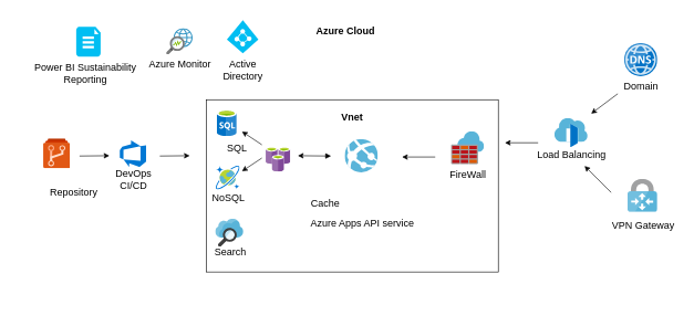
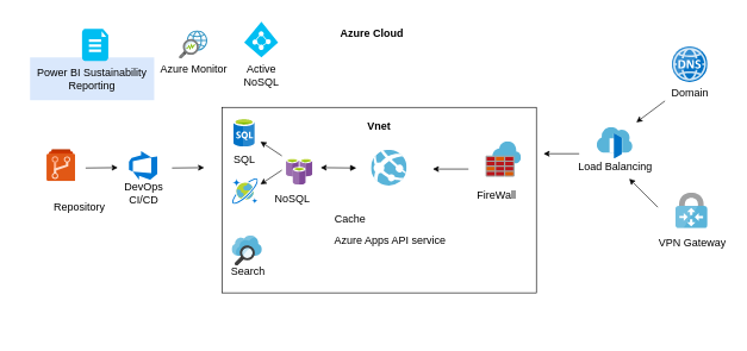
  <mxCell id="0" />
  <mxCell id="1" parent="0" />
  <mxCell id="2" value="&lt;h1 style=&quot;font-size: 15px&quot;&gt;Azure Cloud&lt;/h1&gt;" style="rounded=0;whiteSpace=wrap;html=1;fontSize=15;verticalAlign=top;strokeColor=none;fillColor=none;" vertex="1" parent="1"><mxGeometry x="20" y="20" width="1000" height="450" as="geometry" /></mxCell>
  <mxCell id="3" value="&lt;h1 style=&quot;font-size: 15px&quot;&gt;Vnet&lt;/h1&gt;" style="rounded=0;whiteSpace=wrap;html=1;fontSize=15;verticalAlign=top;fillColor=none;" vertex="1" parent="1"><mxGeometry x="310" y="150" width="440" height="260" as="geometry" /></mxCell>
  <mxCell id="4" value="" style="aspect=fixed;html=1;points=[];align=center;image;fontSize=12;image=img/lib/mscae/Azure_Repos.svg;" vertex="1" parent="1"><mxGeometry x="64.75" y="209" width="40.5" height="45" as="geometry" /></mxCell>
  <mxCell id="5" value="" style="aspect=fixed;html=1;points=[];align=center;image;fontSize=12;image=img/lib/mscae/Front_Doors.svg;" vertex="1" parent="1"><mxGeometry x="835" y="178" width="50" height="44" as="geometry" /></mxCell>
  <mxCell id="6" value="" style="aspect=fixed;html=1;points=[];align=center;image;fontSize=12;image=img/lib/mscae/DNS.svg;" vertex="1" parent="1"><mxGeometry x="940" y="65" width="50" height="50" as="geometry" /></mxCell>
  <mxCell id="7" value="" style="aspect=fixed;html=1;points=[];align=center;image;fontSize=12;image=img/lib/mscae/Network_watcher.svg;" vertex="1" parent="1"><mxGeometry x="250" y="42.5" width="40" height="40" as="geometry" /></mxCell>
  <mxCell id="8" value="" style="aspect=fixed;html=1;points=[];align=center;image;fontSize=12;image=img/lib/mscae/Azure_DevOps.svg;" vertex="1" parent="1"><mxGeometry y="212" width="40" height="40" as="geometry" x="180" /></mxCell>
  <mxCell id="9" value="" style="aspect=fixed;html=1;points=[];align=center;image;fontSize=12;image=img/lib/mscae/Azure_Firewall.svg;" vertex="1" parent="1"><mxGeometry x="679" y="198" width="50" height="50" as="geometry" /></mxCell>
  <mxCell id="10" value="" style="aspect=fixed;html=1;points=[];align=center;image;fontSize=12;image=img/lib/mscae/CosmosDB.svg;" vertex="1" parent="1"><mxGeometry x="324.75" y="250" width="36" height="36" as="geometry" /></mxCell>
  <mxCell id="11" value="" style="aspect=fixed;html=1;points=[];align=center;image;fontSize=12;image=img/lib/mscae/SQL_Database_generic.svg;" vertex="1" parent="1"><mxGeometry x="326.25" y="166" width="30" height="39.48" as="geometry" /></mxCell>
  <mxCell id="12" value="" style="aspect=fixed;html=1;points=[];align=center;image;fontSize=12;image=img/lib/mscae/App_Services.svg;" vertex="1" parent="1"><mxGeometry x="519" y="210" width="50" height="50" as="geometry" /></mxCell>
  <mxCell id="13" value="Azure Apps API service" style="text;html=1;align=center;verticalAlign=middle;resizable=0;points=[];autosize=1;fontSize=15;" vertex="1" parent="1"><mxGeometry x="460" y="326" width="170" height="20" as="geometry" /></mxCell>
- <mxCell id="14" value="FireWall" style="text;html=1;align=center;verticalAlign=middle;resizable=0;points=[];autosize=1;fontSize=15;" vertex="1" parent="1"><mxGeometry x="669" y="252" width="70" height="20" as="geometry" /></mxCell>
+ <mxCell id="14" value="FireWall" style="text;html=1;align=center;verticalAlign=middle;resizable=0;points=[];autosize=1;fontSize=15;" vertex="1" parent="1"><mxGeometry x="659" y="262" width="70" height="20" as="geometry" /></mxCell>
  <mxCell id="15" value="Domain" style="text;html=1;align=center;verticalAlign=middle;resizable=0;points=[];autosize=1;fontSize=15;" vertex="1" parent="1"><mxGeometry x="930" y="119" width="70" height="20" as="geometry" /></mxCell>
  <mxCell id="16" value="Load Balancing" style="text;html=1;align=center;verticalAlign=middle;resizable=0;points=[];autosize=1;fontSize=15;" vertex="1" parent="1"><mxGeometry x="800" y="222" width="120" height="20" as="geometry" /></mxCell>
  <mxCell id="17" value="" style="aspect=fixed;html=1;points=[];align=center;image;fontSize=12;image=img/lib/mscae/VPN_Gateway.svg;" vertex="1" parent="1"><mxGeometry x="945" y="270" width="45" height="50" as="geometry" /></mxCell>
  <mxCell id="18" value="VPN Gateway" style="text;html=1;align=center;verticalAlign=middle;resizable=0;points=[];autosize=1;fontSize=15;" vertex="1" parent="1"><mxGeometry x="912.5" y="330" width="110" height="20" as="geometry" /></mxCell>
  <mxCell id="19" value="" style="endArrow=classic;html=1;fontSize=15;" edge="1" parent="1"><mxGeometry width="50" height="50" relative="1" as="geometry"><mxPoint x="930" y="141" as="sourcePoint" /><mxPoint x="890" y="171" as="targetPoint" /></mxGeometry></mxCell>
  <mxCell id="20" value="" style="endArrow=classic;html=1;fontSize=15;" edge="1" parent="1"><mxGeometry width="50" height="50" relative="1" as="geometry"><mxPoint x="920" y="290" as="sourcePoint" /><mxPoint x="880" y="250" as="targetPoint" /></mxGeometry></mxCell>
  <mxCell id="21" value="" style="endArrow=classic;html=1;fontSize=15;" edge="1" parent="1"><mxGeometry width="50" height="50" relative="1" as="geometry"><mxPoint x="810" y="215" as="sourcePoint" /><mxPoint x="760" y="215" as="targetPoint" /></mxGeometry></mxCell>
  <mxCell id="22" value="" style="endArrow=classic;html=1;fontSize=15;" edge="1" parent="1"><mxGeometry width="50" height="50" relative="1" as="geometry"><mxPoint x="655" y="236.5" as="sourcePoint" /><mxPoint x="605" y="236.5" as="targetPoint" /></mxGeometry></mxCell>
  <mxCell id="23" value="Azure Monitor" style="text;html=1;align=center;verticalAlign=middle;resizable=0;points=[];autosize=1;fontSize=15;" vertex="1" parent="1"><mxGeometry x="215" y="85" width="110" height="20" as="geometry" /></mxCell>
  <mxCell id="24" value="" style="verticalLabelPosition=bottom;html=1;verticalAlign=top;align=center;strokeColor=none;fillColor=#00BEF2;shape=mxgraph.azure.azure_active_directory;fontSize=15;" vertex="1" parent="1"><mxGeometry x="341" y="30" width="47.5" height="50" as="geometry" /></mxCell>
- <mxCell id="25" value="Active &lt;br&gt;Directory" style="text;html=1;align=center;verticalAlign=middle;resizable=0;points=[];autosize=1;fontSize=15;" vertex="1" parent="1"><mxGeometry x="324.75" y="85" width="80" height="40" as="geometry" /></mxCell>
+ <mxCell id="25" value="Active &lt;br&gt;NoSQL" style="text;html=1;align=center;verticalAlign=middle;resizable=0;points=[];autosize=1;fontSize=15;" vertex="1" parent="1"><mxGeometry x="324.75" y="85" width="80" height="40" as="geometry" /></mxCell>
  <mxCell id="26" value="" style="endArrow=classic;html=1;fontSize=15;startArrow=block;startFill=1;" edge="1" parent="1"><mxGeometry width="50" height="50" relative="1" as="geometry"><mxPoint x="498" y="235" as="sourcePoint" /><mxPoint x="448" y="234.5" as="targetPoint" /></mxGeometry></mxCell>
- <mxCell id="27" value="SQL" style="text;html=1;align=center;verticalAlign=middle;resizable=0;points=[];autosize=1;fontSize=15;" vertex="1" parent="1"><mxGeometry x="331.25" y="213" width="50" height="20" as="geometry" /></mxCell>
+ <mxCell id="27" value="SQL" style="text;html=1;align=center;verticalAlign=middle;resizable=0;points=[];autosize=1;fontSize=15;" vertex="1" parent="1"><mxGeometry x="316.25" y="213" width="50" height="20" as="geometry" /></mxCell>
  <mxCell id="28" value="" style="endArrow=classic;html=1;fontSize=15;" edge="1" parent="1"><mxGeometry width="50" height="50" relative="1" as="geometry"><mxPoint x="240" y="235" as="sourcePoint" /><mxPoint x="285" y="234.5" as="targetPoint" /></mxGeometry></mxCell>
  <mxCell id="29" value="DevOps&lt;br&gt;CI/CD" style="text;html=1;align=center;verticalAlign=middle;resizable=0;points=[];autosize=1;fontSize=15;" vertex="1" parent="1"><mxGeometry x="165" y="250" width="70" height="40" as="geometry" /></mxCell>
  <mxCell id="30" value="Repository" style="text;html=1;align=center;verticalAlign=middle;resizable=0;points=[];autosize=1;fontSize=15;" vertex="1" parent="1"><mxGeometry x="65" y="280" width="90" height="20" as="geometry" /></mxCell>
  <mxCell id="31" value="" style="endArrow=classic;html=1;fontSize=15;" edge="1" parent="1"><mxGeometry width="50" height="50" relative="1" as="geometry"><mxPoint x="119" y="235" as="sourcePoint" /><mxPoint x="164" y="234.5" as="targetPoint" /></mxGeometry></mxCell>
- <mxCell id="32" value="NoSQL" style="text;html=1;align=center;verticalAlign=middle;resizable=0;points=[];autosize=1;fontSize=15;" vertex="1" parent="1"><mxGeometry x="312.75" y="288" width="60" height="20" as="geometry" /></mxCell>
- <mxCell id="33" value="Power BI Sustainability&lt;br&gt;Reporting" style="rounded=0;whiteSpace=wrap;html=1;fontSize=15;strokeColor=none;" vertex="1" parent="1"><mxGeometry x="41.25" y="80" width="173.75" height="60" as="geometry" /></mxCell>
+ <mxCell id="32" value="NoSQL" style="text;html=1;align=center;verticalAlign=middle;resizable=0;points=[];autosize=1;fontSize=15;" vertex="1" parent="1"><mxGeometry x="377.75" y="268" width="60" height="20" as="geometry" /></mxCell>
+ <mxCell id="33" value="Power BI Sustainability&lt;br&gt;Reporting" style="rounded=0;whiteSpace=wrap;html=1;fontSize=15;strokeColor=none;fillColor=#dae8fc;" vertex="1" parent="1"><mxGeometry x="41.25" y="80" width="173.75" height="60" as="geometry" /></mxCell>
  <mxCell id="34" value="" style="verticalLabelPosition=bottom;html=1;verticalAlign=top;align=center;strokeColor=none;fillColor=#00BEF2;shape=mxgraph.azure.file_2;pointerEvents=1;fontSize=15;" vertex="1" parent="1"><mxGeometry x="114" y="40" width="36.75" height="45" as="geometry" /></mxCell>
  <mxCell id="35" value="" style="aspect=fixed;html=1;points=[];align=center;image;fontSize=12;image=img/lib/mscae/Azure_Cache_for_Redis.svg;" vertex="1" parent="1"><mxGeometry x="400" y="222" width="37" height="37" as="geometry" /></mxCell>
  <mxCell id="36" value="" style="endArrow=classic;html=1;fontSize=15;" edge="1" parent="1"><mxGeometry width="50" height="50" relative="1" as="geometry"><mxPoint x="393.75" y="218" as="sourcePoint" /><mxPoint x="363.75" y="198" as="targetPoint" /></mxGeometry></mxCell>
  <mxCell id="37" value="" style="endArrow=classic;html=1;fontSize=15;" edge="1" parent="1"><mxGeometry width="50" height="50" relative="1" as="geometry"><mxPoint x="393.75" y="238" as="sourcePoint" /><mxPoint x="363.75" y="258" as="targetPoint" /></mxGeometry></mxCell>
  <mxCell id="38" value="Cache" style="text;html=1;align=center;verticalAlign=middle;resizable=0;points=[];autosize=1;fontSize=15;" vertex="1" parent="1"><mxGeometry x="458.5" y="296" width="60" height="20" as="geometry" /></mxCell>
  <mxCell id="39" value="" style="aspect=fixed;html=1;points=[];align=center;image;fontSize=12;image=img/lib/mscae/Search.svg;" vertex="1" parent="1"><mxGeometry x="324" y="330" width="42.25" height="42.25" as="geometry" /></mxCell>
  <mxCell id="40" value="Search" style="text;html=1;align=center;verticalAlign=middle;resizable=0;points=[];autosize=1;fontSize=15;" vertex="1" parent="1"><mxGeometry x="316.25" y="370" width="60" height="20" as="geometry" /></mxCell>
